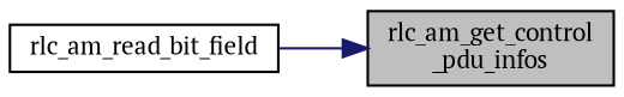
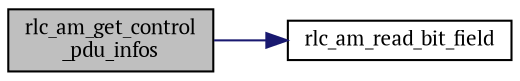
  digraph {
    rankdir=LR
    fontname="PT Serif"
    node [color=black fontname="PT Serif" fontsize=10 shape=record style=filled]
    n1 [fillcolor=grey75 fontcolor=black height=0.2 label="rlc_am_get_control\l_pdu_infos" width=0.4]
    n2 [fillcolor=white height=0.2 label=rlc_am_read_bit_field width=0.4]
-   n2 -> n1 [color=midnightblue fontname="PT Serif" fontsize=10 labelfontname=Helvetica labelfontsize=10 style=solid]
+   n1 -> n2 [color=midnightblue fontname="PT Serif" fontsize=10 labelfontname=Helvetica labelfontsize=10 style=solid]
  }
